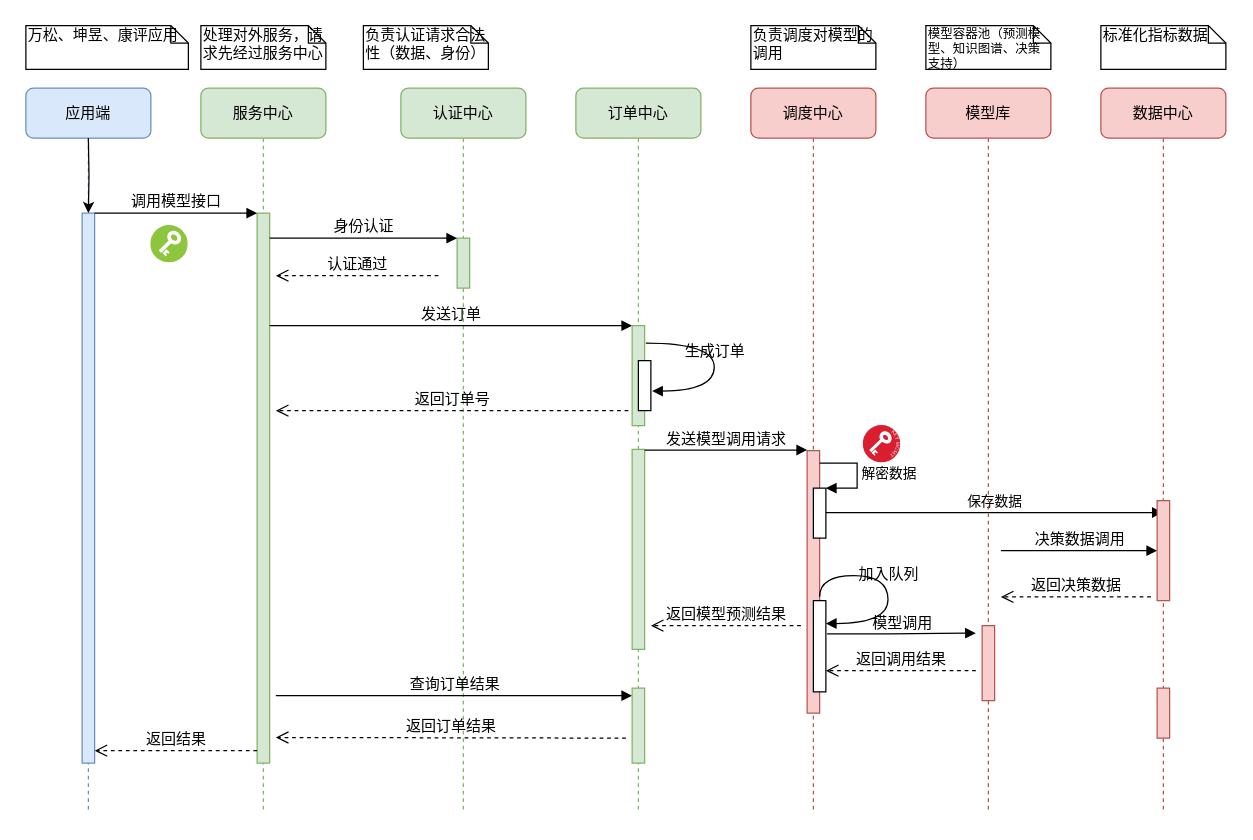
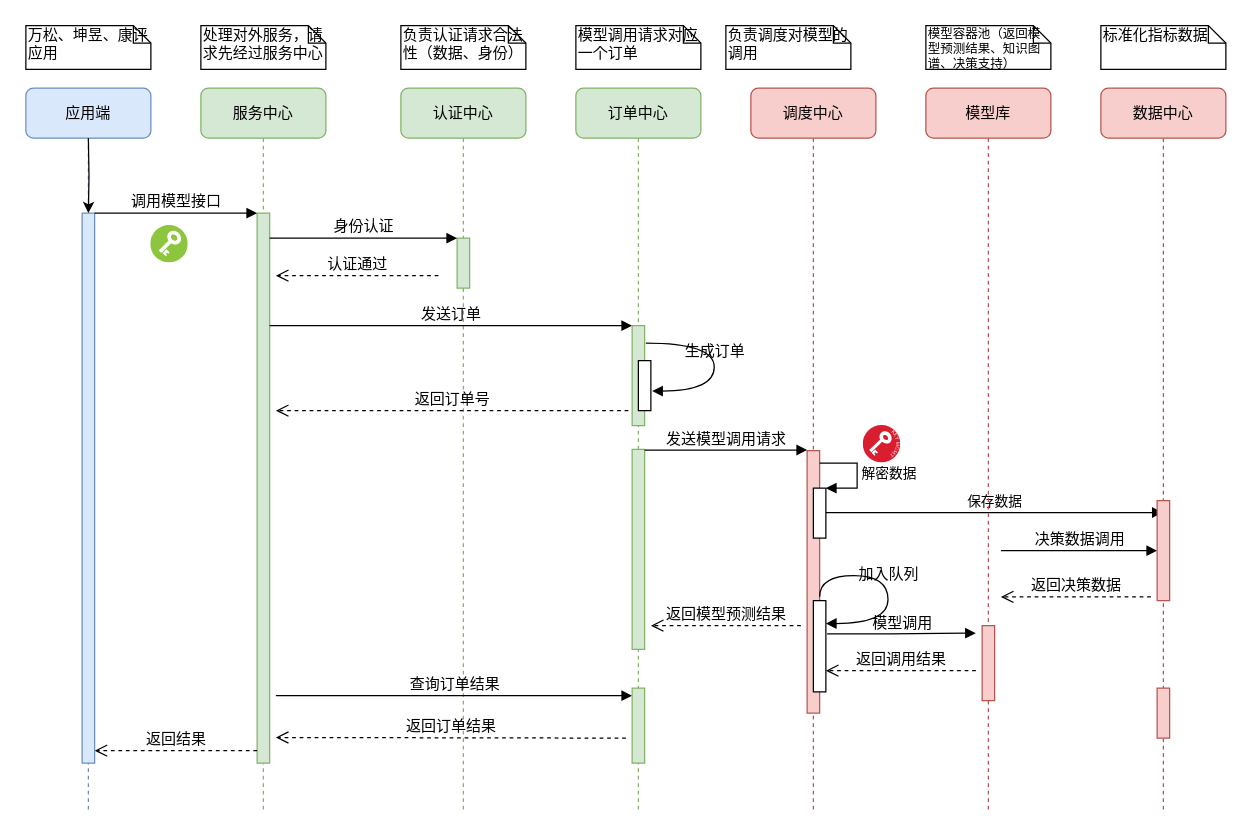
  <mxCell id="0" />
  <mxCell id="1" parent="0" />
  <mxCell id="2" value="服务中心" style="shape=umlLifeline;perimeter=lifelinePerimeter;whiteSpace=wrap;html=1;container=1;collapsible=0;recursiveResize=0;outlineConnect=0;rounded=1;shadow=0;comic=0;labelBackgroundColor=none;strokeWidth=1;fontFamily=Verdana;fontSize=12;align=center;fillColor=#d5e8d4;strokeColor=#82b366;" parent="1" vertex="1"><mxGeometry x="160" y="70" width="100" height="580" as="geometry" /></mxCell>
  <mxCell id="3" value="" style="html=1;points=[];perimeter=orthogonalPerimeter;rounded=0;shadow=0;comic=0;labelBackgroundColor=none;strokeWidth=1;fontFamily=Verdana;fontSize=12;align=center;fillColor=#d5e8d4;strokeColor=#82b366;" parent="2" vertex="1"><mxGeometry x="45" y="100" width="10" height="440" as="geometry" /></mxCell>
  <mxCell id="4" value="返回结果" style="html=1;verticalAlign=bottom;endArrow=open;dashed=1;endSize=8;labelBackgroundColor=none;fontFamily=Verdana;fontSize=12;edgeStyle=elbowEdgeStyle;elbow=horizontal;" parent="2" edge="1"><mxGeometry relative="1" as="geometry"><mxPoint x="-85" y="530" as="targetPoint" /><Array as="points"><mxPoint x="-10" y="530" /><mxPoint x="20" y="530" /></Array><mxPoint x="45" y="530" as="sourcePoint" /></mxGeometry></mxCell>
  <mxCell id="5" value="认证中心" style="shape=umlLifeline;perimeter=lifelinePerimeter;whiteSpace=wrap;html=1;container=1;collapsible=0;recursiveResize=0;outlineConnect=0;rounded=1;shadow=0;comic=0;labelBackgroundColor=none;strokeWidth=1;fontFamily=Verdana;fontSize=12;align=center;fillColor=#d5e8d4;strokeColor=#82b366;" parent="1" vertex="1"><mxGeometry x="320" y="70" width="100" height="580" as="geometry" /></mxCell>
  <mxCell id="6" value="" style="html=1;points=[];perimeter=orthogonalPerimeter;rounded=0;shadow=0;comic=0;labelBackgroundColor=none;strokeWidth=1;fontFamily=Verdana;fontSize=12;align=center;fillColor=#d5e8d4;strokeColor=#82b366;" parent="5" vertex="1"><mxGeometry x="45" y="120" width="10" height="40" as="geometry" /></mxCell>
  <mxCell id="7" value="发送订单" style="html=1;verticalAlign=bottom;endArrow=block;labelBackgroundColor=none;fontFamily=Verdana;fontSize=12;edgeStyle=elbowEdgeStyle;elbow=vertical;" parent="5" edge="1"><mxGeometry relative="1" as="geometry"><mxPoint x="-105" y="190" as="sourcePoint" /><mxPoint x="185" y="190" as="targetPoint" /></mxGeometry></mxCell>
  <mxCell id="8" value="返回订单号" style="html=1;verticalAlign=bottom;endArrow=open;dashed=1;endSize=8;exitX=-0.3;exitY=0.556;labelBackgroundColor=none;fontFamily=Verdana;fontSize=12;exitDx=0;exitDy=0;exitPerimeter=0;" parent="5" edge="1"><mxGeometry relative="1" as="geometry"><mxPoint x="-100" y="258" as="targetPoint" /><mxPoint x="182" y="258.04" as="sourcePoint" /></mxGeometry></mxCell>
  <mxCell id="9" value="订单中心" style="shape=umlLifeline;perimeter=lifelinePerimeter;whiteSpace=wrap;html=1;container=1;collapsible=0;recursiveResize=0;outlineConnect=0;rounded=1;shadow=0;comic=0;labelBackgroundColor=none;strokeWidth=1;fontFamily=Verdana;fontSize=12;align=center;fillColor=#d5e8d4;strokeColor=#82b366;" parent="1" vertex="1"><mxGeometry x="460" y="70" width="100" height="580" as="geometry" /></mxCell>
  <mxCell id="10" value="" style="html=1;points=[];perimeter=orthogonalPerimeter;rounded=0;shadow=0;comic=0;labelBackgroundColor=none;strokeWidth=1;fontFamily=Verdana;fontSize=12;align=center;fillColor=#d5e8d4;strokeColor=#82b366;" parent="9" vertex="1"><mxGeometry x="45" y="190" width="10" height="80" as="geometry" /></mxCell>
  <mxCell id="11" value="" style="html=1;points=[];perimeter=orthogonalPerimeter;rounded=0;shadow=0;comic=0;labelBackgroundColor=none;strokeWidth=1;fontFamily=Verdana;fontSize=12;align=center;" parent="9" vertex="1"><mxGeometry x="50" y="218" width="10" height="40" as="geometry" /></mxCell>
  <mxCell id="12" value="" style="html=1;points=[];perimeter=orthogonalPerimeter;rounded=0;shadow=0;comic=0;labelBackgroundColor=none;strokeWidth=1;fontFamily=Verdana;fontSize=12;align=center;fillColor=#d5e8d4;strokeColor=#82b366;" parent="9" vertex="1"><mxGeometry x="45" y="289" width="10" height="160" as="geometry" /></mxCell>
  <mxCell id="13" value="调度中心" style="shape=umlLifeline;perimeter=lifelinePerimeter;whiteSpace=wrap;html=1;container=1;collapsible=0;recursiveResize=0;outlineConnect=0;rounded=1;shadow=0;comic=0;labelBackgroundColor=none;strokeWidth=1;fontFamily=Verdana;fontSize=12;align=center;fillColor=#f8cecc;strokeColor=#b85450;" parent="1" vertex="1"><mxGeometry x="600" y="70" width="100" height="580" as="geometry" /></mxCell>
  <mxCell id="14" value="" style="html=1;points=[];perimeter=orthogonalPerimeter;rounded=0;shadow=0;comic=0;labelBackgroundColor=none;strokeWidth=1;fontFamily=Verdana;fontSize=12;align=center;fillColor=#f8cecc;strokeColor=#b85450;" parent="13" vertex="1"><mxGeometry x="45" y="290" width="10" height="210" as="geometry" /></mxCell>
  <mxCell id="15" value="发送模型调用请求" style="html=1;verticalAlign=bottom;endArrow=block;labelBackgroundColor=none;fontFamily=Verdana;fontSize=12;edgeStyle=elbowEdgeStyle;elbow=horizontal;" parent="13" edge="1"><mxGeometry relative="1" as="geometry"><mxPoint x="-85" y="289.5" as="sourcePoint" /><mxPoint x="45" y="289.5" as="targetPoint" /></mxGeometry></mxCell>
  <mxCell id="16" value="返回模型预测结果" style="html=1;verticalAlign=bottom;endArrow=open;dashed=1;endSize=8;labelBackgroundColor=none;fontFamily=Verdana;fontSize=12;" parent="13" edge="1"><mxGeometry relative="1" as="geometry"><mxPoint x="-80" y="430" as="targetPoint" /><mxPoint x="40" y="430" as="sourcePoint" /></mxGeometry></mxCell>
  <mxCell id="17" value="" style="html=1;points=[];perimeter=orthogonalPerimeter;rounded=0;shadow=0;comic=0;labelBackgroundColor=none;strokeWidth=1;fontFamily=Verdana;fontSize=12;align=center;" parent="13" vertex="1"><mxGeometry x="50" y="410" width="10" height="73" as="geometry" /></mxCell>
  <mxCell id="18" value="" style="html=1;points=[];perimeter=orthogonalPerimeter;" vertex="1" parent="13"><mxGeometry x="50" y="320" width="10" height="40" as="geometry" /></mxCell>
  <mxCell id="19" value="解密数据" style="edgeStyle=orthogonalEdgeStyle;html=1;align=left;spacingLeft=2;endArrow=block;rounded=0;entryX=1;entryY=0;" edge="1" target="18" parent="13"><mxGeometry relative="1" as="geometry"><mxPoint x="55" y="300" as="sourcePoint" /><Array as="points"><mxPoint x="85" y="300" /></Array></mxGeometry></mxCell>
  <mxCell id="20" value="保存数据" style="html=1;verticalAlign=bottom;endArrow=block;rounded=0;" edge="1" parent="13" target="25"><mxGeometry width="80" relative="1" as="geometry"><mxPoint x="60" y="339.5" as="sourcePoint" /><mxPoint x="140" y="339.5" as="targetPoint" /></mxGeometry></mxCell>
  <mxCell id="21" value="模型库" style="shape=umlLifeline;perimeter=lifelinePerimeter;whiteSpace=wrap;html=1;container=1;collapsible=0;recursiveResize=0;outlineConnect=0;rounded=1;shadow=0;comic=0;labelBackgroundColor=none;strokeWidth=1;fontFamily=Verdana;fontSize=12;align=center;fillColor=#f8cecc;strokeColor=#b85450;" parent="1" vertex="1"><mxGeometry x="740" y="70" width="100" height="580" as="geometry" /></mxCell>
  <mxCell id="22" value="" style="html=1;points=[];perimeter=orthogonalPerimeter;rounded=0;shadow=0;comic=0;labelBackgroundColor=none;strokeWidth=1;fontFamily=Verdana;fontSize=12;align=center;fillColor=#f8cecc;strokeColor=#b85450;" parent="21" vertex="1"><mxGeometry x="45" y="430" width="10" height="60" as="geometry" /></mxCell>
  <mxCell id="23" value="模型调用" style="html=1;verticalAlign=bottom;endArrow=block;labelBackgroundColor=none;fontFamily=Verdana;fontSize=12;edgeStyle=elbowEdgeStyle;elbow=horizontal;" parent="21" edge="1"><mxGeometry relative="1" as="geometry"><mxPoint x="-79" y="436.5" as="sourcePoint" /><mxPoint x="40" y="436" as="targetPoint" /></mxGeometry></mxCell>
  <mxCell id="24" value="返回调用结果" style="html=1;verticalAlign=bottom;endArrow=open;dashed=1;endSize=8;labelBackgroundColor=none;fontFamily=Verdana;fontSize=12;" parent="21" edge="1"><mxGeometry relative="1" as="geometry"><mxPoint x="-80" y="466" as="targetPoint" /><mxPoint x="40" y="466" as="sourcePoint" /></mxGeometry></mxCell>
  <mxCell id="25" value="数据中心" style="shape=umlLifeline;perimeter=lifelinePerimeter;whiteSpace=wrap;html=1;container=1;collapsible=0;recursiveResize=0;outlineConnect=0;rounded=1;shadow=0;comic=0;labelBackgroundColor=none;strokeWidth=1;fontFamily=Verdana;fontSize=12;align=center;fillColor=#f8cecc;strokeColor=#b85450;" parent="1" vertex="1"><mxGeometry x="880" y="70" width="100" height="580" as="geometry" /></mxCell>
  <mxCell id="26" value="" style="html=1;points=[];perimeter=orthogonalPerimeter;rounded=0;shadow=0;comic=0;labelBackgroundColor=none;strokeColor=#b85450;strokeWidth=1;fillColor=#f8cecc;fontFamily=Verdana;fontSize=12;align=center;" parent="25" vertex="1"><mxGeometry x="45" y="480" width="10" height="40" as="geometry" /></mxCell>
  <mxCell id="27" value="决策数据调用" style="html=1;verticalAlign=bottom;endArrow=block;labelBackgroundColor=none;fontFamily=Verdana;fontSize=12;edgeStyle=elbowEdgeStyle;elbow=horizontal;" parent="25" edge="1"><mxGeometry relative="1" as="geometry"><mxPoint x="-80" y="370" as="sourcePoint" /><mxPoint x="45" y="370" as="targetPoint" /></mxGeometry></mxCell>
  <mxCell id="28" value="返回决策数据" style="html=1;verticalAlign=bottom;endArrow=open;dashed=1;endSize=8;labelBackgroundColor=none;fontFamily=Verdana;fontSize=12;" parent="25" edge="1"><mxGeometry relative="1" as="geometry"><mxPoint x="-80" y="407" as="targetPoint" /><mxPoint x="40" y="407" as="sourcePoint" /></mxGeometry></mxCell>
  <mxCell id="29" value="" style="html=1;points=[];perimeter=orthogonalPerimeter;fillColor=#f8cecc;strokeColor=#b85450;" vertex="1" parent="25"><mxGeometry x="45" y="330" width="10" height="80" as="geometry" /></mxCell>
  <mxCell id="30" value="应用端" style="shape=umlLifeline;perimeter=lifelinePerimeter;whiteSpace=wrap;html=1;container=1;collapsible=0;recursiveResize=0;outlineConnect=0;rounded=1;shadow=0;comic=0;labelBackgroundColor=none;strokeWidth=1;fontFamily=Verdana;fontSize=12;align=center;fillColor=#dae8fc;strokeColor=#6c8ebf;" parent="1" vertex="1"><mxGeometry x="20" y="70" width="100" height="580" as="geometry" /></mxCell>
  <mxCell id="31" value="" style="html=1;points=[];perimeter=orthogonalPerimeter;rounded=0;shadow=0;comic=0;labelBackgroundColor=none;strokeWidth=1;fontFamily=Verdana;fontSize=12;align=center;fillColor=#dae8fc;strokeColor=#6c8ebf;" parent="30" vertex="1"><mxGeometry x="45" y="100" width="10" height="440" as="geometry" /></mxCell>
  <mxCell id="32" value="调用模型接口" style="html=1;verticalAlign=bottom;endArrow=block;entryX=0;entryY=0;labelBackgroundColor=none;fontFamily=Verdana;fontSize=12;edgeStyle=elbowEdgeStyle;elbow=vertical;" parent="1" source="31" target="3" edge="1"><mxGeometry relative="1" as="geometry"><mxPoint x="140" y="180" as="sourcePoint" /></mxGeometry></mxCell>
  <mxCell id="33" value="身份认证" style="html=1;verticalAlign=bottom;endArrow=block;entryX=0;entryY=0;labelBackgroundColor=none;fontFamily=Verdana;fontSize=12;edgeStyle=elbowEdgeStyle;elbow=vertical;" parent="1" source="3" target="6" edge="1"><mxGeometry relative="1" as="geometry"><mxPoint x="290" y="190" as="sourcePoint" /></mxGeometry></mxCell>
  <mxCell id="34" value="" style="edgeStyle=orthogonalEdgeStyle;rounded=0;orthogonalLoop=1;jettySize=auto;html=1;" parent="1" target="31" edge="1"><mxGeometry relative="1" as="geometry"><mxPoint x="70" y="110" as="sourcePoint" /></mxGeometry></mxCell>
- <mxCell id="35" value="万松、坤昱、康评应用" style="shape=note;whiteSpace=wrap;html=1;size=14;verticalAlign=top;align=left;spacingTop=-6;rounded=0;shadow=0;comic=0;labelBackgroundColor=none;strokeWidth=1;fontFamily=Verdana;fontSize=12" parent="1" vertex="1"><mxGeometry x="20" y="20" width="130" height="35" as="geometry" /></mxCell>
+ <mxCell id="35" value="万松、坤昱、康评应用" style="shape=note;whiteSpace=wrap;html=1;size=14;verticalAlign=top;align=left;spacingTop=-6;rounded=0;shadow=0;comic=0;labelBackgroundColor=none;strokeWidth=1;fontFamily=Verdana;fontSize=12" parent="1" vertex="1"><mxGeometry x="20" y="20" width="100" height="35" as="geometry" /></mxCell>
  <mxCell id="36" value="处理对外服务，请求先经过服务中心" style="shape=note;whiteSpace=wrap;html=1;size=14;verticalAlign=top;align=left;spacingTop=-6;rounded=0;shadow=0;comic=0;labelBackgroundColor=none;strokeWidth=1;fontFamily=Verdana;fontSize=12" parent="1" vertex="1"><mxGeometry x="160" y="20" width="100" height="35" as="geometry" /></mxCell>
- <mxCell id="37" value="负责认证请求合法性（数据、身份）" style="shape=note;whiteSpace=wrap;html=1;size=14;verticalAlign=top;align=left;spacingTop=-6;rounded=0;shadow=0;comic=0;labelBackgroundColor=none;strokeWidth=1;fontFamily=Verdana;fontSize=12" parent="1" vertex="1"><mxGeometry x="290" y="20" width="100" height="35" as="geometry" /></mxCell>
- <mxCell id="39" value="负责调度对模型的调用" style="shape=note;whiteSpace=wrap;html=1;size=14;verticalAlign=top;align=left;spacingTop=-6;rounded=0;shadow=0;comic=0;labelBackgroundColor=none;strokeWidth=1;fontFamily=Verdana;fontSize=12" parent="1" vertex="1"><mxGeometry x="600" y="20" width="100" height="35" as="geometry" /></mxCell>
- <mxCell id="40" value="模型容器池（预测模型、知识图谱、决策支持）" style="shape=note;whiteSpace=wrap;html=1;size=14;verticalAlign=top;align=left;spacingTop=-6;rounded=0;shadow=0;comic=0;labelBackgroundColor=none;strokeWidth=1;fontFamily=Verdana;fontSize=10;" parent="1" vertex="1"><mxGeometry x="740" y="20" width="100" height="35" as="geometry" /></mxCell>
+ <mxCell id="37" value="负责认证请求合法性（数据、身份）" style="shape=note;whiteSpace=wrap;html=1;size=14;verticalAlign=top;align=left;spacingTop=-6;rounded=0;shadow=0;comic=0;labelBackgroundColor=none;strokeWidth=1;fontFamily=Verdana;fontSize=12" parent="1" vertex="1"><mxGeometry x="320" y="20" width="100" height="35" as="geometry" /></mxCell>
+ <mxCell id="38" value="模型调用请求对应一个订单" style="shape=note;whiteSpace=wrap;html=1;size=14;verticalAlign=top;align=left;spacingTop=-6;rounded=0;shadow=0;comic=0;labelBackgroundColor=none;strokeWidth=1;fontFamily=Verdana;fontSize=12" parent="1" vertex="1"><mxGeometry x="460" y="20" width="100" height="35" as="geometry" /></mxCell>
+ <mxCell id="39" value="负责调度对模型的调用" style="shape=note;whiteSpace=wrap;html=1;size=14;verticalAlign=top;align=left;spacingTop=-6;rounded=0;shadow=0;comic=0;labelBackgroundColor=none;strokeWidth=1;fontFamily=Verdana;fontSize=12" parent="1" vertex="1"><mxGeometry x="580" y="20" width="100" height="35" as="geometry" /></mxCell>
+ <mxCell id="40" value="模型容器池（返回模型预测结果、知识图谱、决策支持）" style="shape=note;whiteSpace=wrap;html=1;size=14;verticalAlign=top;align=left;spacingTop=-6;rounded=0;shadow=0;comic=0;labelBackgroundColor=none;strokeWidth=1;fontFamily=Verdana;fontSize=10;" parent="1" vertex="1"><mxGeometry x="740" y="20" width="100" height="35" as="geometry" /></mxCell>
  <mxCell id="41" value="标准化指标数据" style="shape=note;whiteSpace=wrap;html=1;size=14;verticalAlign=top;align=left;spacingTop=-6;rounded=0;shadow=0;comic=0;labelBackgroundColor=none;strokeWidth=1;fontFamily=Verdana;fontSize=12" parent="1" vertex="1"><mxGeometry x="880" y="20" width="100" height="35" as="geometry" /></mxCell>
  <mxCell id="42" value="认证通过" style="html=1;verticalAlign=bottom;endArrow=open;dashed=1;endSize=8;labelBackgroundColor=none;fontFamily=Verdana;fontSize=12;edgeStyle=elbowEdgeStyle;elbow=vertical;" parent="1" edge="1"><mxGeometry relative="1" as="geometry"><mxPoint x="220" y="220" as="targetPoint" /><Array as="points"><mxPoint x="295" y="220" /><mxPoint x="325" y="220" /></Array><mxPoint x="350" y="220" as="sourcePoint" /></mxGeometry></mxCell>
  <mxCell id="43" value="生成订单" style="html=1;verticalAlign=bottom;endArrow=block;labelBackgroundColor=none;fontFamily=Verdana;fontSize=12;elbow=vertical;edgeStyle=orthogonalEdgeStyle;curved=1;entryX=1;entryY=0.286;entryPerimeter=0;exitX=1.038;exitY=0.345;exitPerimeter=0;" parent="1" edge="1"><mxGeometry relative="1" as="geometry"><mxPoint x="516.003" y="274" as="sourcePoint" /><mxPoint x="521.003" y="312.333" as="targetPoint" /><Array as="points"><mxPoint x="570.67" y="274" /><mxPoint x="570.67" y="312" /></Array></mxGeometry></mxCell>
  <mxCell id="44" value="查询订单结果" style="html=1;verticalAlign=bottom;endArrow=block;labelBackgroundColor=none;fontFamily=Verdana;fontSize=12;edgeStyle=elbowEdgeStyle;elbow=horizontal;" parent="1" edge="1"><mxGeometry relative="1" as="geometry"><mxPoint x="220" y="556" as="sourcePoint" /><mxPoint x="505" y="556" as="targetPoint" /></mxGeometry></mxCell>
  <mxCell id="45" value="" style="html=1;points=[];perimeter=orthogonalPerimeter;rounded=0;shadow=0;comic=0;labelBackgroundColor=none;strokeWidth=1;fontFamily=Verdana;fontSize=12;align=center;fillColor=#d5e8d4;strokeColor=#82b366;" parent="1" vertex="1"><mxGeometry x="505" y="550" width="10" height="60" as="geometry" /></mxCell>
  <mxCell id="46" value="返回订单结果" style="html=1;verticalAlign=bottom;endArrow=open;dashed=1;endSize=8;labelBackgroundColor=none;fontFamily=Verdana;fontSize=12;" parent="1" edge="1"><mxGeometry relative="1" as="geometry"><mxPoint x="220" y="589.5" as="targetPoint" /><mxPoint x="500" y="590" as="sourcePoint" /></mxGeometry></mxCell>
  <mxCell id="47" value="" style="aspect=fixed;perimeter=ellipsePerimeter;html=1;align=center;shadow=0;dashed=0;fontColor=#4277BB;labelBackgroundColor=#ffffff;fontSize=12;spacingTop=3;image;image=img/lib/ibm/vpc/Key.svg;" vertex="1" parent="1"><mxGeometry x="120" y="180" width="30" height="30" as="geometry" /></mxCell>
  <mxCell id="48" value="加入队列" style="html=1;verticalAlign=bottom;endArrow=block;labelBackgroundColor=none;fontFamily=Verdana;fontSize=12;elbow=vertical;edgeStyle=orthogonalEdgeStyle;curved=1;entryX=1;entryY=0.286;entryPerimeter=0;exitX=1.038;exitY=0.345;exitPerimeter=0;" parent="1" edge="1"><mxGeometry relative="1" as="geometry"><mxPoint x="655" y="476.97" as="sourcePoint" /><mxPoint x="660.003" y="498.303" as="targetPoint" /><Array as="points"><mxPoint x="709.67" y="459.97" /><mxPoint x="709.67" y="497.97" /></Array></mxGeometry></mxCell>
  <mxCell id="49" value="" style="aspect=fixed;perimeter=ellipsePerimeter;html=1;align=center;shadow=0;dashed=0;fontColor=#4277BB;labelBackgroundColor=#ffffff;fontSize=12;spacingTop=3;image;image=img/lib/ibm/blockchain/key_management.svg;" vertex="1" parent="1"><mxGeometry x="690" y="340" width="30" height="30" as="geometry" /></mxCell>
